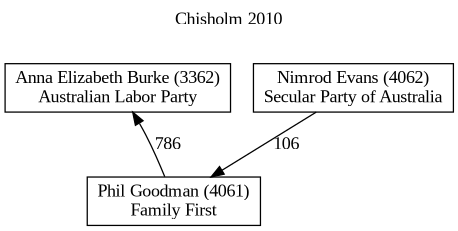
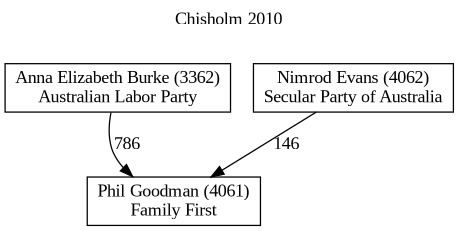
  digraph {
    fontname="Liberation Serif"
    label="Chisholm 2010"
    labelloc=t
    mclimit=10
    node [fontname="Liberation Serif" shape=box]
    edge [fontname="Liberation Serif"]
    n1 [label="Anna Elizabeth Burke (3362)\nAustralian Labor Party"]
    n2 [label="Phil Goodman (4061)\nFamily First"]
    n3 [label="Nimrod Evans (4062)\nSecular Party of Australia"]
-   n2 -> n1 [label=786]
-   n3 -> n2 [label=106]
+   n1 -> n2 [label=786]
+   n3 -> n2 [label=146]
  }
